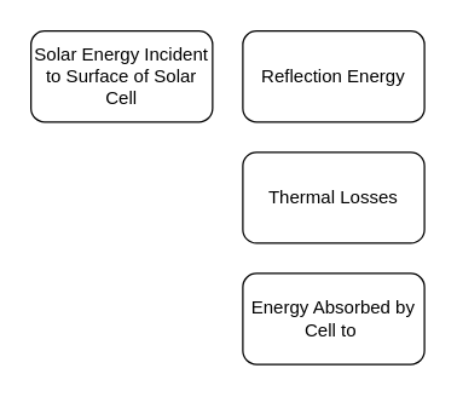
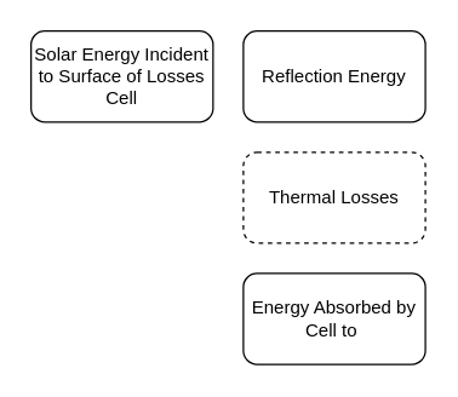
  <mxCell id="0" />
  <mxCell id="1" parent="0" />
- <mxCell id="2" value="Solar Energy Incident to Surface of Solar Cell" style="rounded=1;whiteSpace=wrap;html=1;" parent="1" vertex="1"><mxGeometry x="20" y="20" width="120" height="60" as="geometry" /></mxCell>
+ <mxCell id="2" value="Solar Energy Incident to Surface of Losses Cell" style="rounded=1;whiteSpace=wrap;html=1;" parent="1" vertex="1"><mxGeometry x="20" y="20" width="120" height="60" as="geometry" /></mxCell>
  <mxCell id="3" value="Reflection Energy" style="rounded=1;whiteSpace=wrap;html=1;" parent="1" vertex="1"><mxGeometry x="160" y="20" width="120" height="60" as="geometry" /></mxCell>
- <mxCell id="4" value="Thermal Losses" style="rounded=1;whiteSpace=wrap;html=1;" parent="1" vertex="1"><mxGeometry x="160" y="100" width="120" height="60" as="geometry" /></mxCell>
+ <mxCell id="4" value="Thermal Losses" style="rounded=1;whiteSpace=wrap;html=1;dashed=1;" parent="1" vertex="1"><mxGeometry x="160" y="100" width="120" height="60" as="geometry" /></mxCell>
  <mxCell id="5" value="Energy Absorbed by Cell to&amp;nbsp;" style="rounded=1;whiteSpace=wrap;html=1;" parent="1" vertex="1"><mxGeometry x="160" y="180" width="120" height="60" as="geometry" /></mxCell>
